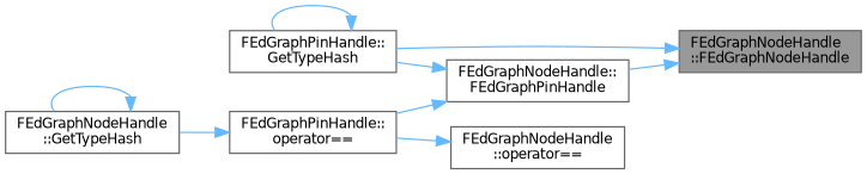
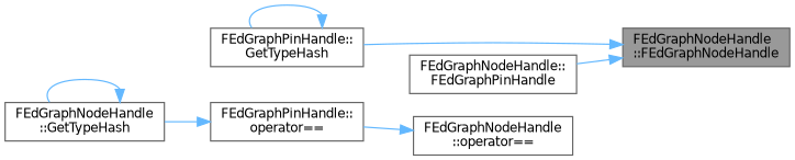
  digraph {
    rankdir=RL
    node [color=grey40 fillcolor=white fontname=Helvetica fontsize=10 shape=box style=filled]
    edge [color=steelblue1 dir=back fontname=Helvetica fontsize=10 labelfontname=Helvetica labelfontsize=10 style=solid]
    n1 [color=gray40 fillcolor=grey60 fontcolor=black height=0.2 label="FEdGraphNodeHandle\l::FEdGraphNodeHandle" width=0.4]
    n2 [height=0.2 label="FEdGraphNodeHandle::\lFEdGraphPinHandle" width=0.4]
    n3 [height=0.2 label="FEdGraphPinHandle::\lGetTypeHash" width=0.4]
    n4 [height=0.2 label="FEdGraphPinHandle::\loperator==" width=0.4]
    n5 [height=0.2 label="FEdGraphNodeHandle\l::GetTypeHash" width=0.4]
    n6 [height=0.2 label="FEdGraphNodeHandle\l::operator==" width=0.4]
    n1 -> n2
    n1 -> n3
-   n2 -> n3
-   n2 -> n4
    n3 -> n3
    n4 -> n5
    n5 -> n5
    n6 -> n4
  }
